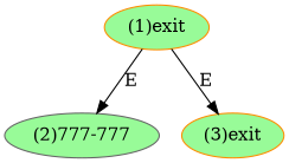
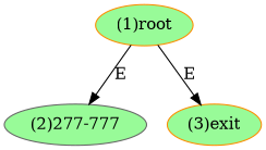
  digraph {
    node [color=darkorange fillcolor=palegreen style=filled]
-   n1 [label="(1)exit"]
-   n2 [color=gray40 label="(2)777-777"]
+   n1 [label="(1)root"]
+   n2 [color=gray40 label="(2)277-777"]
    n3 [label="(3)exit"]
    n1 -> n2 [label=E]
    n1 -> n3 [label=E]
  }
